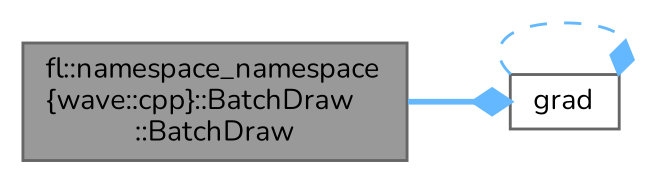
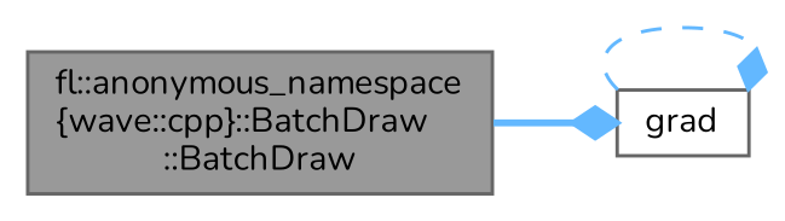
  digraph {
    rankdir=LR
    fontname=Nunito
    node [fontname=Nunito fontsize=10 shape=box style=filled]
    edge [color=steelblue1 fontname=Nunito fontsize=10 labelfontname=Helvetica labelfontsize=10 arrowhead=diamond]
-   n1 [color=gray40 fillcolor=grey60 fontcolor=black height=0.2 label="fl::namespace_namespace\l\{wave::cpp\}::BatchDraw\l::BatchDraw" width=0.4]
+   n1 [color=gray40 fillcolor=grey60 fontcolor=black height=0.2 label="fl::anonymous_namespace\l\{wave::cpp\}::BatchDraw\l::BatchDraw" width=0.4]
    n2 [color=grey40 fillcolor=white height=0.2 label=grad width=0.4]
    n1 -> n2 [style=bold]
    n2 -> n2 [style=dashed]
  }
